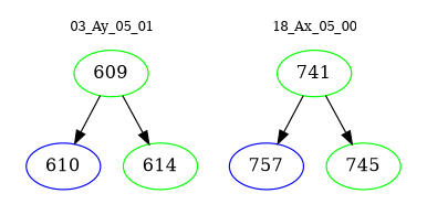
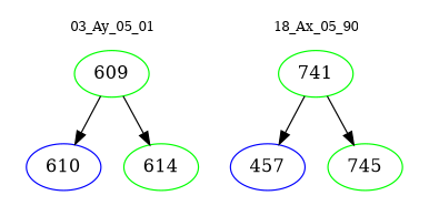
  digraph {
    node [color=green]
    edge [color=black]
    n1 [label=609]
    n2 [color=blue label=610]
    n3 [label=614]
    n4 [label=741]
-   n5 [color=blue label=757]
+   n5 [color=blue label=457]
    n6 [label=745]
    subgraph cluster_1 {
      color=white
      fontsize=10
      label="03_Ay_05_01"
      n1
      n2
      n3
    }
    subgraph cluster_2 {
      color=white
      fontsize=10
-     label="18_Ax_05_00"
+     label="18_Ax_05_90"
      n4
      n5
      n6
    }
    n1 -> n2
    n1 -> n3
    n4 -> n5
    n4 -> n6
  }
